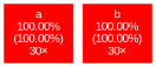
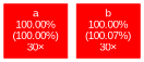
  digraph {
    fontname=Arial
    nodesep=0.125
    ranksep=0.25
    node [color="#ff0000" fontcolor="#ffffff" fontname=Arial fontsize=10.00 shape=box style=filled]
    n1 [height=0 label="a\n100.00%\n(100.00%)\n30×" width=0]
-   n2 [height=0 label="b\n100.00%\n(100.00%)\n30×" width=0]
+   n2 [height=0 label="b\n100.00%\n(100.07%)\n30×" width=0]
  }
